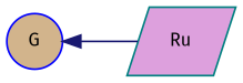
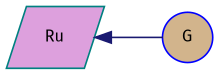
  digraph {
    rankdir=LR
    fontname="Fira Sans"
    node [fontname="Fira Sans" fontsize=10 style=filled]
    n1 [color=blue fillcolor=tan fontcolor=black height=0.2 label=G shape=circle width=0.4]
    n2 [color=teal height=0.2 label=Ru shape=parallelogram width=0.4 fillcolor=plum]
-   n1 -> n2 [color=midnightblue dir=back fontname="Fira Sans" fontsize=10 labelfontname=FreeSans labelfontsize=10 style=solid]
+   n2 -> n1 [color=midnightblue dir=back fontname="Fira Sans" fontsize=10 labelfontname=FreeSans labelfontsize=10 style=solid]
  }
